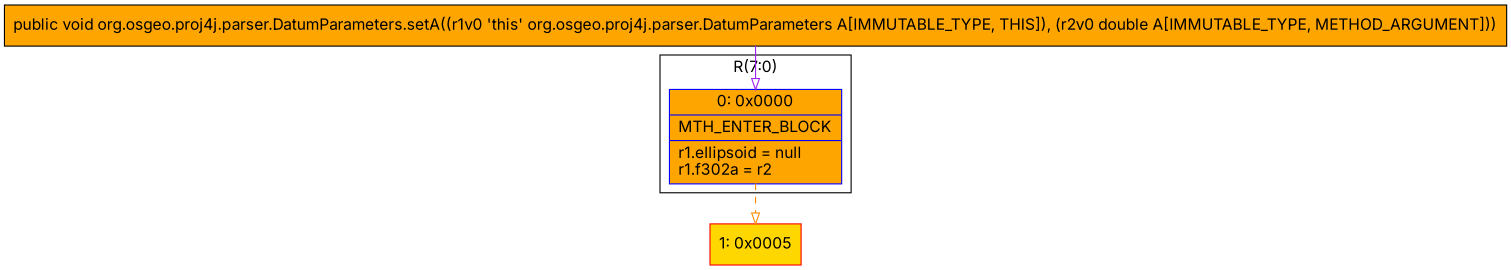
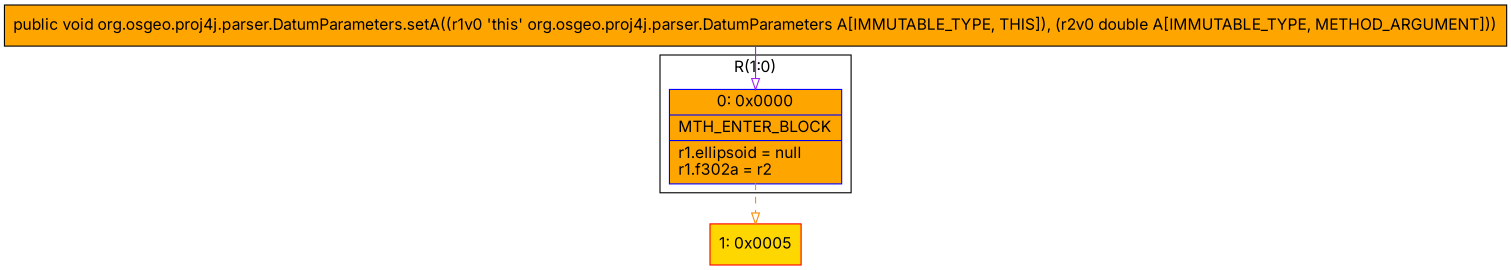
  digraph {
    fontname=Inter
    node [shape=record style=filled fillcolor=orange fontname=Inter]
    edge [arrowhead=onormal fontname=Inter]
    n1 [color=blue label="{0\:\ 0x0000|MTH_ENTER_BLOCK\l|r1.ellipsoid = null\lr1.f302a = r2\l}"]
    n2 [color=red label="{1\:\ 0x0005}" fillcolor=gold]
    n3 [label="{public void org.osgeo.proj4j.parser.DatumParameters.setA((r1v0 'this' org.osgeo.proj4j.parser.DatumParameters A[IMMUTABLE_TYPE, THIS]), (r2v0 double A[IMMUTABLE_TYPE, METHOD_ARGUMENT])) }"]
    subgraph cluster_1 {
-     label="R(7:0)"
+     label="R(1:0)"
      n1
    }
    n1 -> n2 [color=darkorange style=dashed]
    n3 -> n1 [color=purple style=solid]
  }
